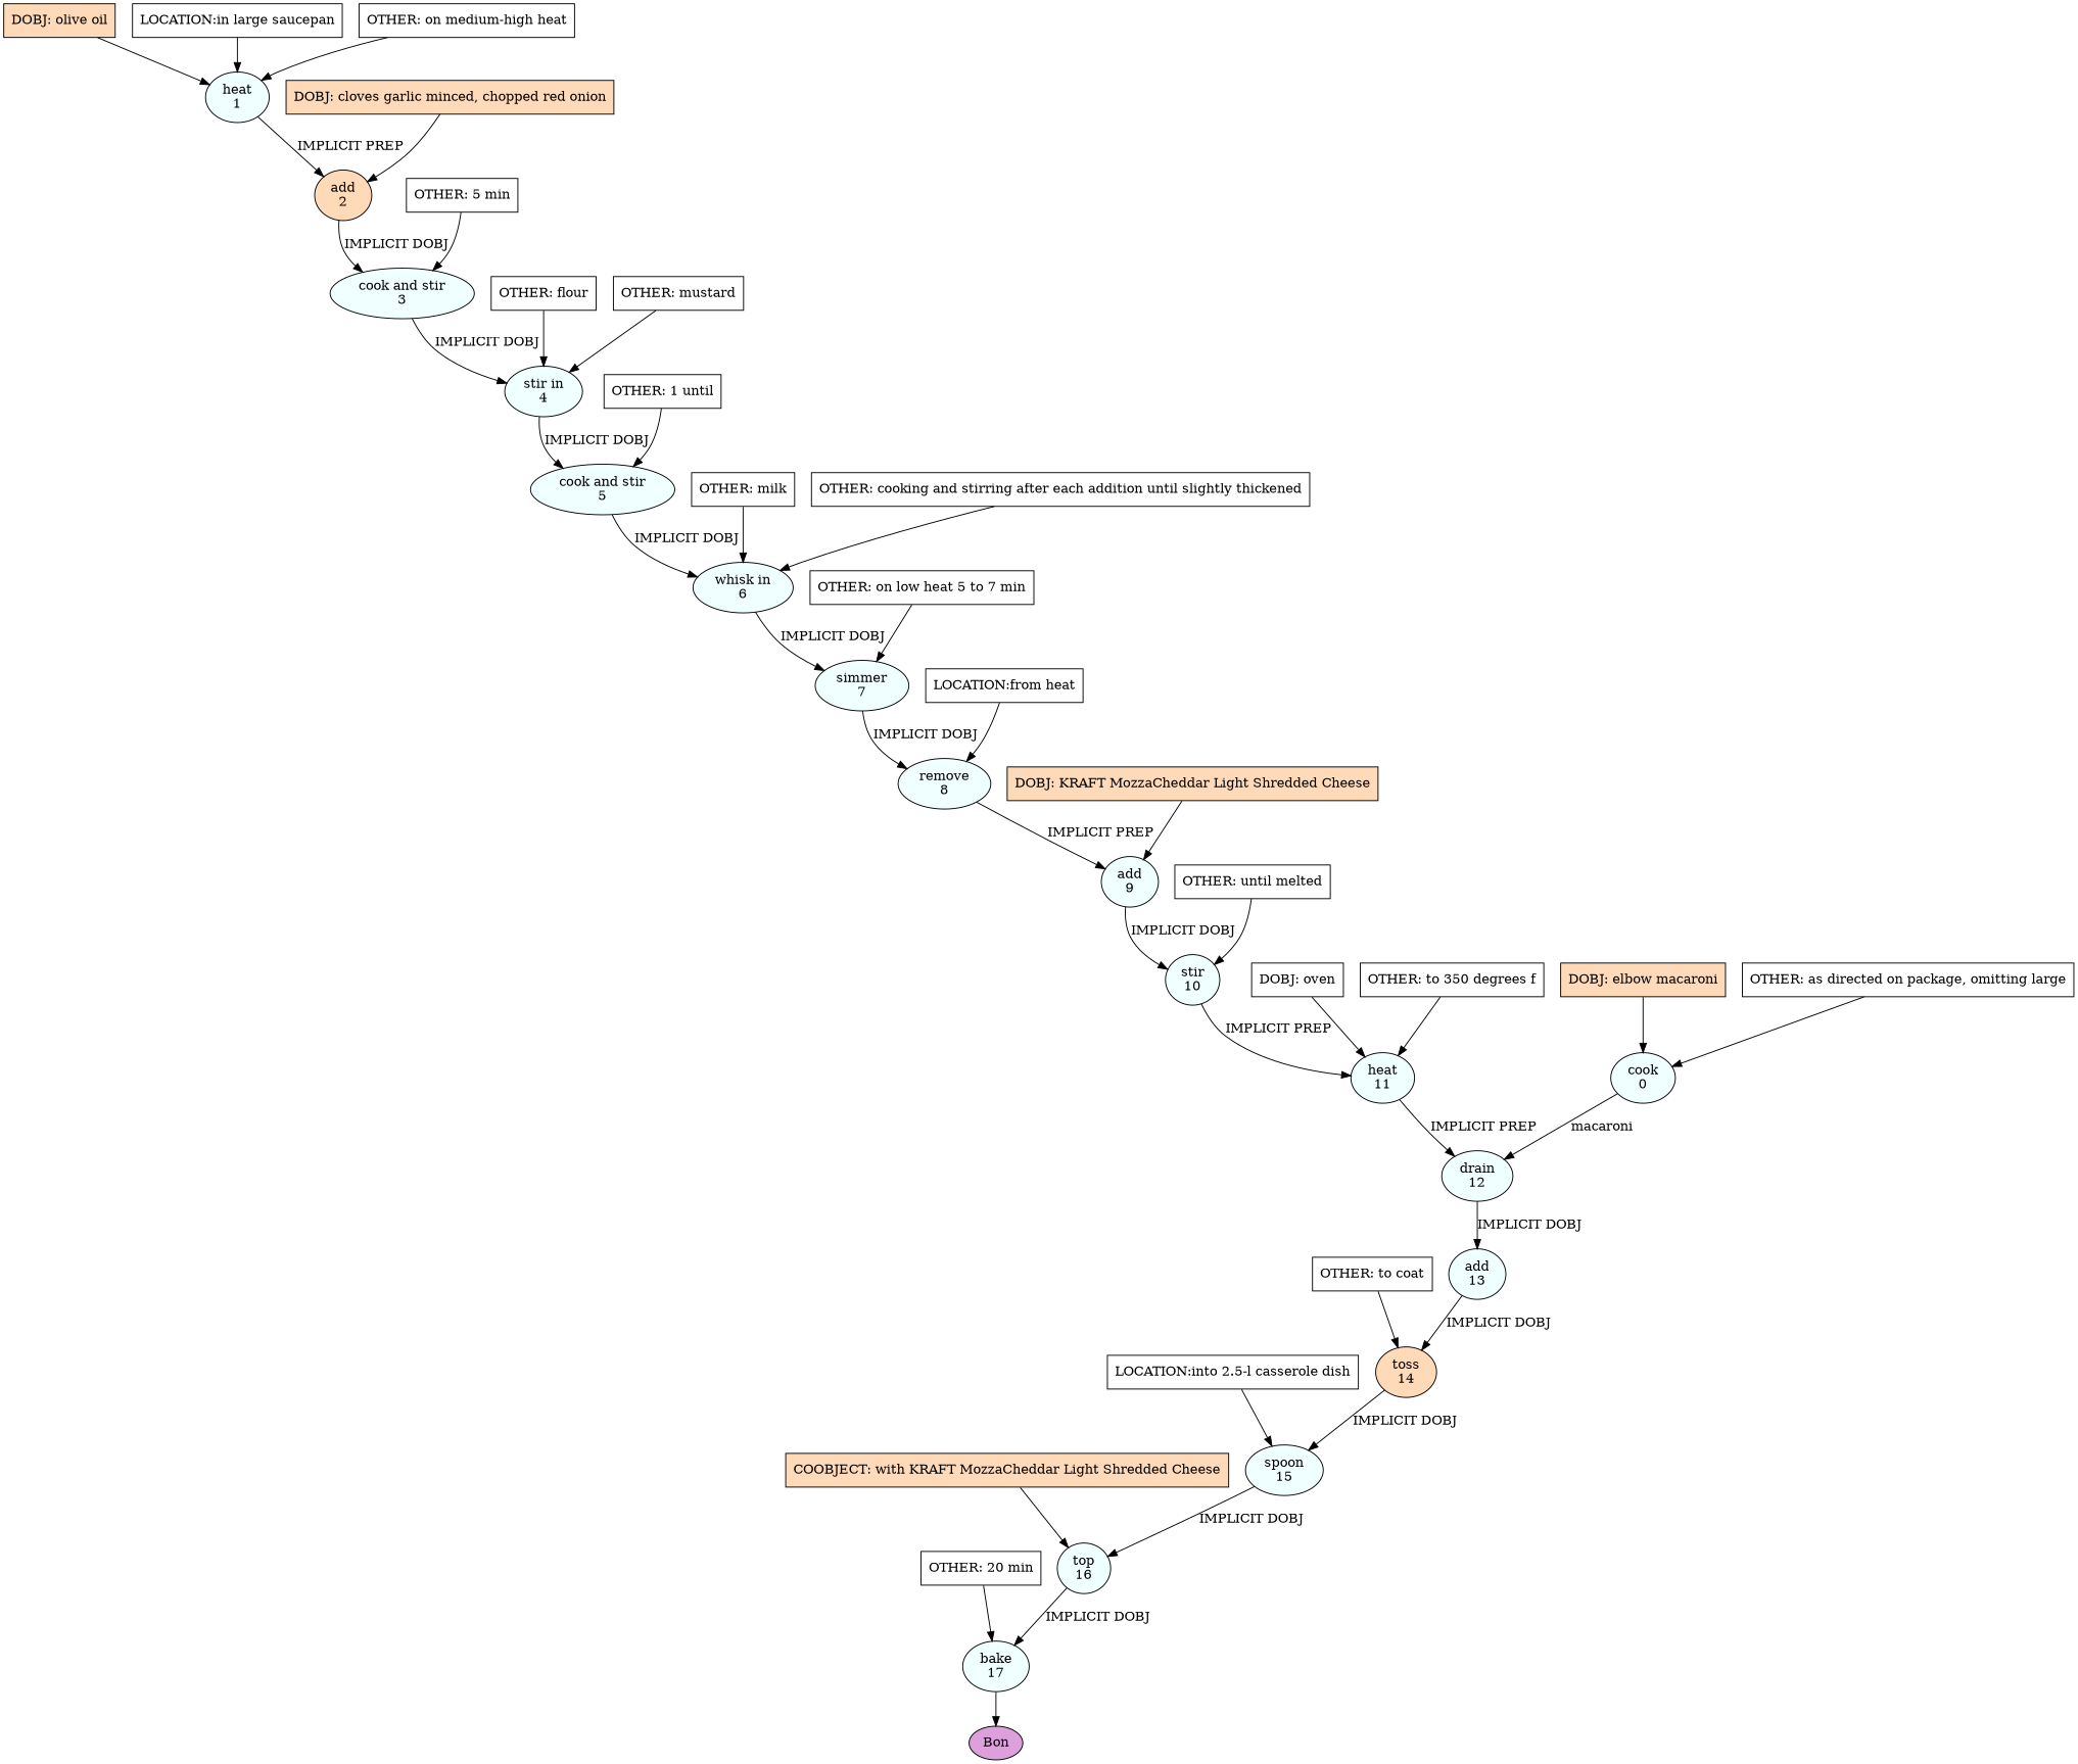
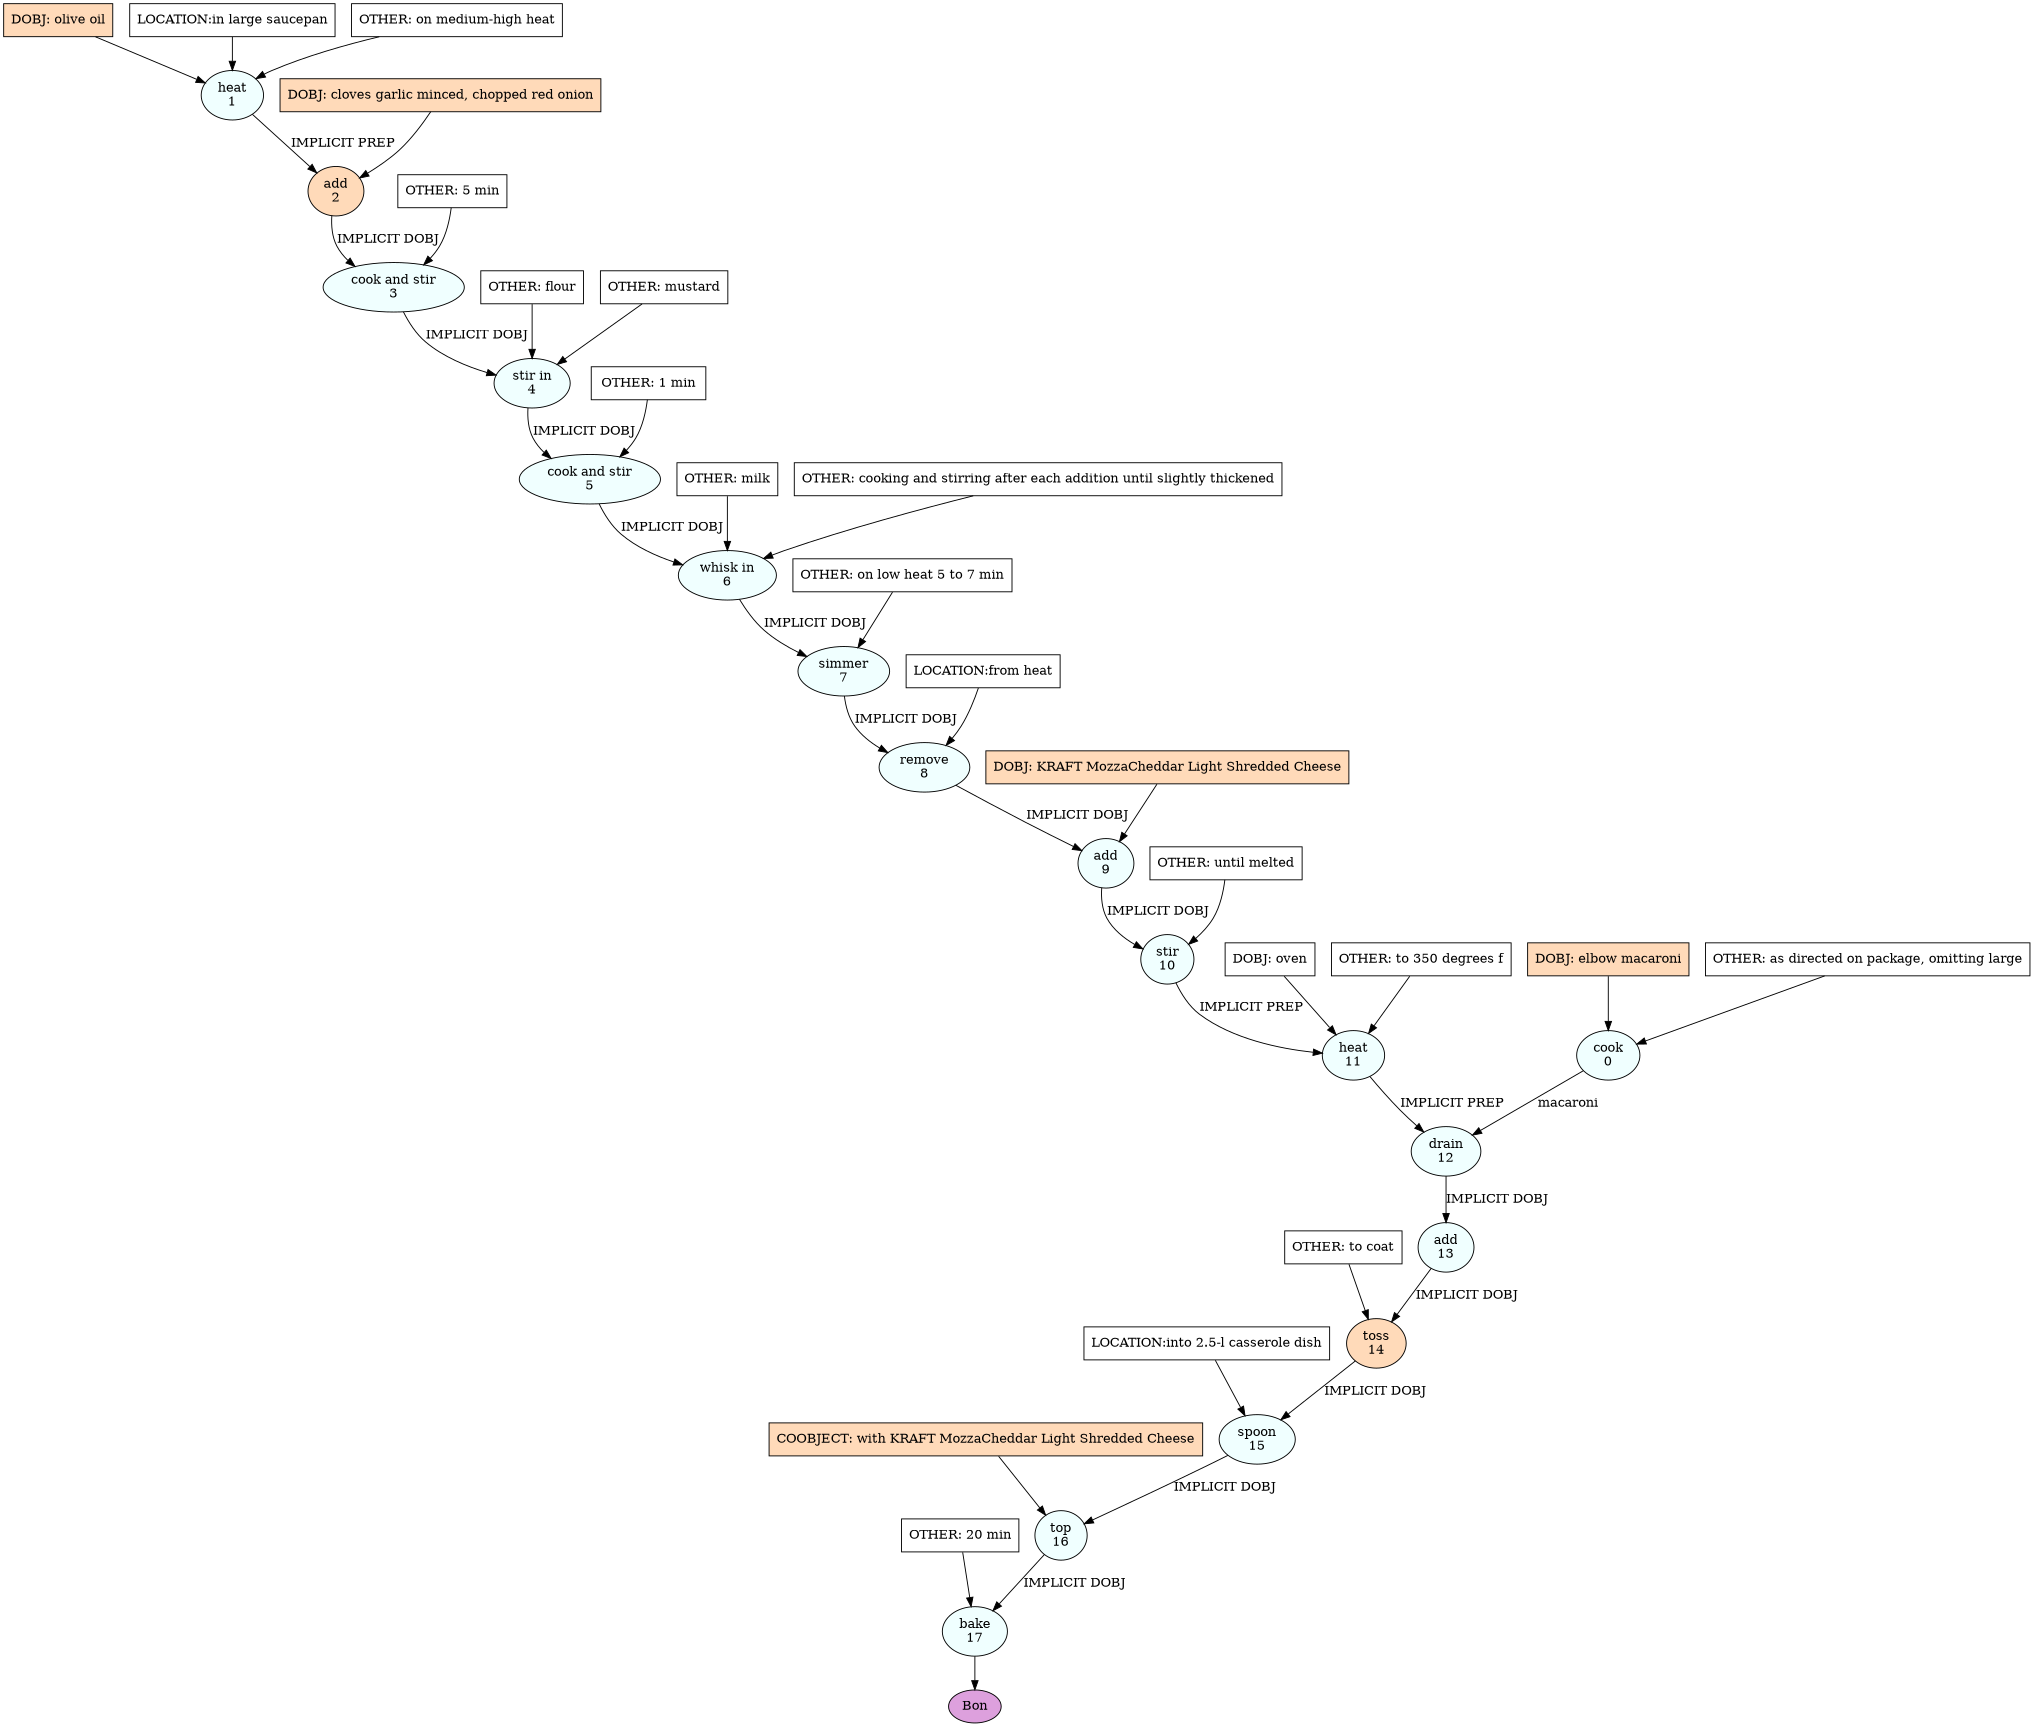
  digraph {
    node [fillcolor=white shape=box style=filled]
    n1 [fillcolor=azure label="cook\n0" shape=oval]
    n2 [fillcolor=azure label="drain\n12" shape=oval]
    n3 [fillcolor=azure label="add\n13" shape=oval]
    n4 [fillcolor=azure label="heat\n1" shape=oval]
    n5 [fillcolor=peachpuff label="add\n2" shape=oval]
    n6 [fillcolor=azure label="cook and stir\n3" shape=oval]
    n7 [fillcolor=azure label="stir in\n4" shape=oval]
    n8 [fillcolor=azure label="cook and stir\n5" shape=oval]
    n9 [fillcolor=azure label="whisk in\n6" shape=oval]
    n10 [fillcolor=azure label="simmer\n7" shape=oval]
    n11 [fillcolor=azure label="remove\n8" shape=oval]
    n12 [fillcolor=azure label="add\n9" shape=oval]
    n13 [fillcolor=azure label="stir\n10" shape=oval]
    n14 [fillcolor=azure label="heat\n11" shape=oval]
    n15 [fillcolor=peachpuff label="toss\n14" shape=oval]
    n16 [fillcolor=azure label="spoon\n15" shape=oval]
    n17 [fillcolor=azure label="top\n16" shape=oval]
    n18 [fillcolor=azure label="bake\n17" shape=oval]
    n19 [fillcolor=plum label=Bon shape=oval]
    n20 [fillcolor=peachpuff label="DOBJ: elbow macaroni"]
    n21 [label="OTHER: as directed on package, omitting large"]
    n22 [fillcolor=peachpuff label="DOBJ: olive oil"]
    n23 [label="LOCATION:in large saucepan"]
    n24 [label="OTHER: on medium-high heat"]
    n25 [fillcolor=peachpuff label="DOBJ: cloves garlic minced, chopped red onion"]
    n26 [label="OTHER: 5 min"]
    n27 [label="OTHER: flour"]
    n28 [label="OTHER: mustard"]
-   n29 [label="OTHER: 1 until"]
+   n29 [label="OTHER: 1 min"]
    n30 [label="OTHER: milk"]
    n31 [label="OTHER: cooking and stirring after each addition until slightly thickened"]
    n32 [label="OTHER: on low heat 5 to 7 min"]
    n33 [label="LOCATION:from heat"]
    n34 [fillcolor=peachpuff label="DOBJ: KRAFT MozzaCheddar Light Shredded Cheese"]
    n35 [label="OTHER: until melted"]
    n36 [label="DOBJ: oven"]
    n37 [label="OTHER: to 350 degrees f"]
    n38 [label="OTHER: to coat"]
    n39 [label="LOCATION:into 2.5-l casserole dish"]
    n40 [fillcolor=peachpuff label="COOBJECT: with KRAFT MozzaCheddar Light Shredded Cheese"]
    n41 [label="OTHER: 20 min"]
    n1 -> n2 [label=macaroni]
    n2 -> n3 [label="IMPLICIT DOBJ"]
    n3 -> n15 [label="IMPLICIT DOBJ"]
    n4 -> n5 [label="IMPLICIT PREP"]
    n5 -> n6 [label="IMPLICIT DOBJ"]
    n6 -> n7 [label="IMPLICIT DOBJ"]
    n7 -> n8 [label="IMPLICIT DOBJ"]
    n8 -> n9 [label="IMPLICIT DOBJ"]
    n9 -> n10 [label="IMPLICIT DOBJ"]
    n10 -> n11 [label="IMPLICIT DOBJ"]
-   n11 -> n12 [label="IMPLICIT PREP"]
+   n11 -> n12 [label="IMPLICIT DOBJ"]
    n12 -> n13 [label="IMPLICIT DOBJ"]
    n13 -> n14 [label="IMPLICIT PREP"]
    n14 -> n2 [label="IMPLICIT PREP"]
    n15 -> n16 [label="IMPLICIT DOBJ"]
    n16 -> n17 [label="IMPLICIT DOBJ"]
    n17 -> n18 [label="IMPLICIT DOBJ"]
    n18 -> n19
    n20 -> n1
    n21 -> n1
    n22 -> n4
    n23 -> n4
    n24 -> n4
    n25 -> n5
    n26 -> n6
    n27 -> n7
    n28 -> n7
    n29 -> n8
    n30 -> n9
    n31 -> n9
    n32 -> n10
    n33 -> n11
    n34 -> n12
    n35 -> n13
    n36 -> n14
    n37 -> n14
    n38 -> n15
    n39 -> n16
    n40 -> n17
    n41 -> n18
  }
